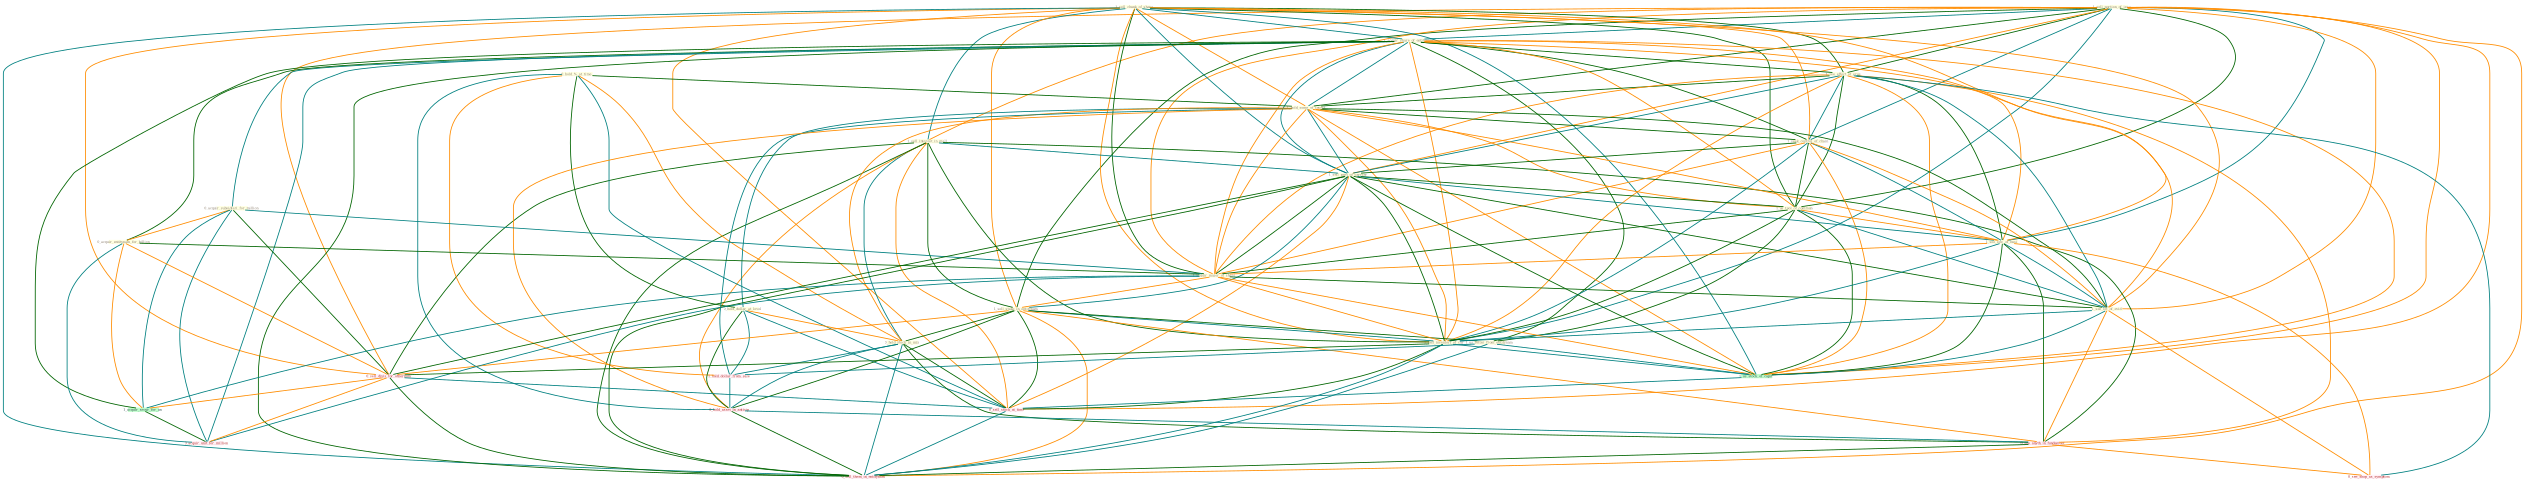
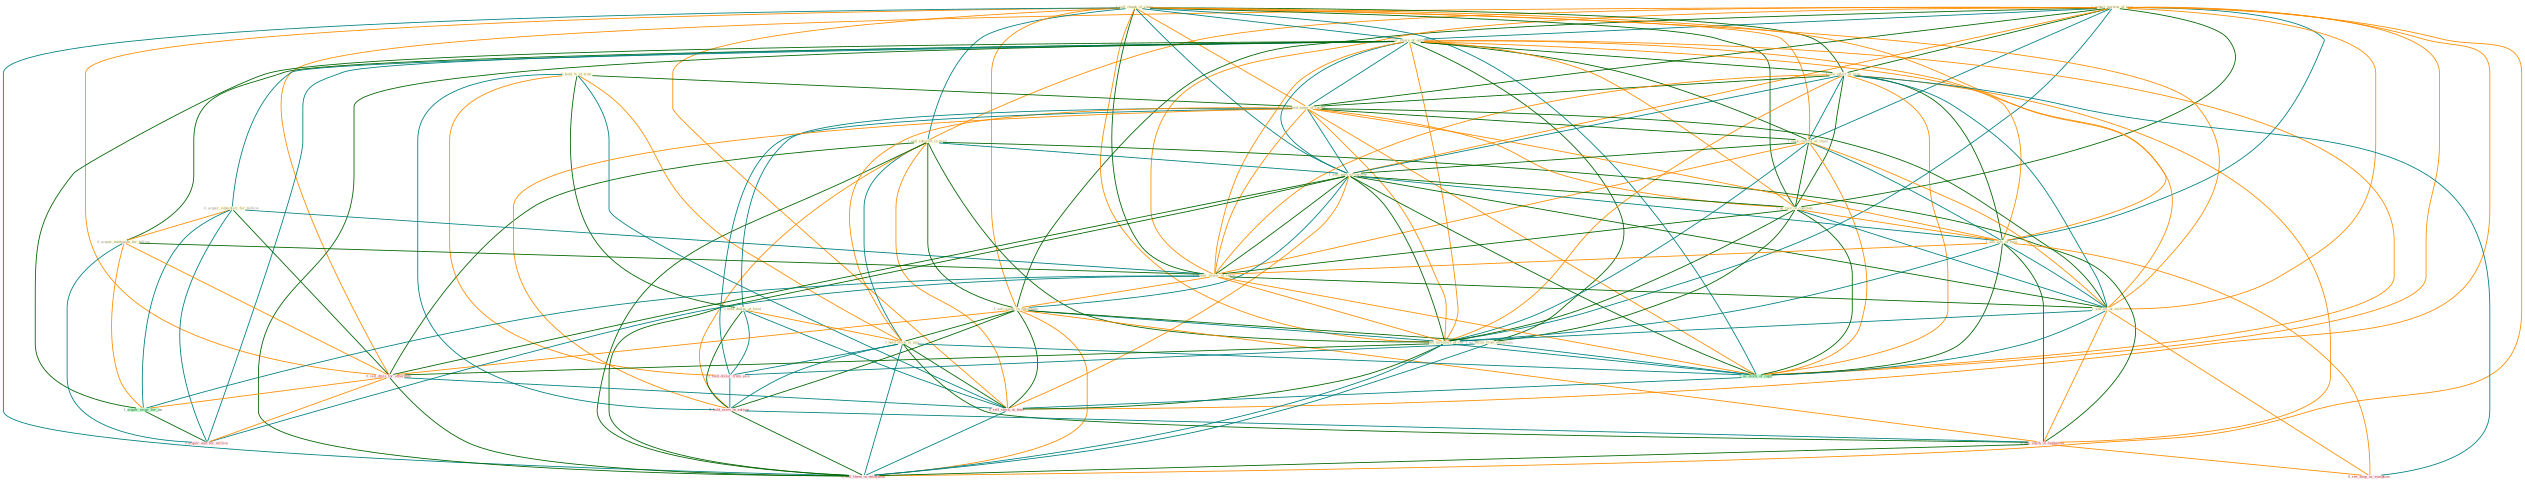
  graph {
    node [color="#ffffe0" fixedsize=true fontcolor="#8b7d6b" fontsize=4 shape=polygon style=filled]
    edge [color=darkorange w=1]
-   "1_sell_portion_of_issu " [height=.06 width=.5]
+   "1_sell_portion_of_issu " [height=.06 width=.5 label="1_acquir_portion_of_issu"]
    "1_sell_chunk_of_share " [height=.06 width=.5]
    "1_acquir_share_of_entitynam " [height=.06 width=.5]
    "1_see_effect_of_eros " [height=.06 width=.5]
    "1_sell_interest_in_mall " [height=.06 width=.5]
    "0_hold_%_at_time " [height=.06 width=.5]
    "1_hold_some_of_invest " [height=.06 width=.5]
    "0_acquir_subsidiari_for_million " [height=.06 width=.5]
    "0_hold_dollar_at_level " [height=.06 width=.5]
    "1_seek_control_of_chain " [height=.06 width=.5]
    "1_sell_part_of_carrier " [height=.06 width=.5]
    "1_sell_stake_in_entitynam " [height=.06 width=.5]
    "0_hold_stock_in_mix " [height=.06 width=.5]
    "1_us_tool_of_commun " [height=.06 width=.5]
    "0_acquir_entitynam_for_billion " [height=.06 width=.5]
    "1_see_low_of_busi " [height=.06 width=.5]
    "1_acquir_major_of_share " [height=.06 width=.5]
    "1_see_lot_of_evid " [height=.06 width=.5]
    "1_sell_inventori_of_car " [height=.06 width=.5]
    "1_us_letter_from_entitynam " [height=.06 width=.5]
    "0_sell_divis_for_othernum " [color="#fff0f5" fontcolor="#b22222" height=.06 width=.5]
    "1_hold_dollar_from_sale " [color="#fff0f5" fontcolor="#b22222" height=.06 width=.5]
    "0_hold_asset_in_anticip " [color="#fff0f5" fontcolor="#b22222" height=.06 width=.5]
    "0_sell_stock_at_time " [color="#fff0f5" fontcolor="#b22222" height=.06 width=.5]
    "0_see_anyth_in_fundament " [color="#fff0f5" fontcolor="#b22222" height=.06 width=.5]
    "0_acquir_unit_for_million " [color="#fff0f5" fontcolor="#b22222" height=.06 width=.5]
    "0_see_shop_as_symptom " [color="#fff0f5" fontcolor="#b22222" height=.06 width=.5]
    "0_sell_them_in_entitynam " [color="#fff0f5" fontcolor="#b22222" height=.06 width=.5]
    "1_us_stock_of_capit " [color="#BDFCC9" fontcolor="#2f4f4f" height=.06 width=.5]
    "1_acquir_secur_for_an " [color="#BDFCC9" fontcolor="#2f4f4f" height=.06 width=.5]
    subgraph sub_1 {
      "1_sell_portion_of_issu "
      "1_sell_chunk_of_share "
      "1_acquir_share_of_entitynam "
      "1_see_effect_of_eros "
      "1_sell_interest_in_mall "
      "0_hold_%_at_time "
      "1_hold_some_of_invest "
      "0_acquir_subsidiari_for_million "
      "0_hold_dollar_at_level "
      "1_seek_control_of_chain "
      "1_sell_part_of_carrier "
      "1_sell_stake_in_entitynam "
      "0_hold_stock_in_mix "
      "1_us_tool_of_commun "
      "0_acquir_entitynam_for_billion "
      "1_see_low_of_busi "
      "1_acquir_major_of_share "
      "1_see_lot_of_evid "
      "1_sell_inventori_of_car "
      "1_us_letter_from_entitynam "
    }
    subgraph sub_2 {
      "0_sell_divis_for_othernum "
      "1_hold_dollar_from_sale "
      "0_hold_asset_in_anticip "
      "0_sell_stock_at_time "
      "0_see_anyth_in_fundament "
      "0_acquir_unit_for_million "
      "0_see_shop_as_symptom "
      "0_sell_them_in_entitynam "
    }
    "1_sell_portion_of_issu " -- "1_acquir_share_of_entitynam " [color=teal]
    "1_sell_portion_of_issu " -- "1_see_effect_of_eros " [color=darkgreen]
    "1_sell_portion_of_issu " -- "1_sell_interest_in_mall "
    "1_sell_portion_of_issu " -- "1_hold_some_of_invest " [color=darkgreen]
    "1_sell_portion_of_issu " -- "1_seek_control_of_chain " [color=teal]
    "1_sell_portion_of_issu " -- "1_sell_part_of_carrier " [w=2]
    "1_sell_portion_of_issu " -- "1_sell_stake_in_entitynam " [color=darkgreen]
    "1_sell_portion_of_issu " -- "1_us_tool_of_commun " [color=darkgreen]
    "1_sell_portion_of_issu " -- "1_see_low_of_busi " [color=teal]
    "1_sell_portion_of_issu " -- "1_acquir_major_of_share "
    "1_sell_portion_of_issu " -- "1_see_lot_of_evid "
    "1_sell_portion_of_issu " -- "1_sell_inventori_of_car " [color=teal w=2]
    "1_sell_portion_of_issu " -- "0_sell_divis_for_othernum "
    "1_sell_portion_of_issu " -- "0_sell_stock_at_time "
    "1_sell_portion_of_issu " -- "0_sell_them_in_entitynam "
    "1_sell_portion_of_issu " -- "1_us_stock_of_capit "
    "1_sell_chunk_of_share " -- "1_acquir_share_of_entitynam " [color=teal]
    "1_sell_chunk_of_share " -- "1_see_effect_of_eros " [color=darkgreen]
    "1_sell_chunk_of_share " -- "1_sell_interest_in_mall " [color=teal]
    "1_sell_chunk_of_share " -- "1_hold_some_of_invest "
    "1_sell_chunk_of_share " -- "1_seek_control_of_chain "
    "1_sell_chunk_of_share " -- "1_sell_part_of_carrier " [color=teal w=2]
    "1_sell_chunk_of_share " -- "1_sell_stake_in_entitynam "
    "1_sell_chunk_of_share " -- "1_us_tool_of_commun " [color=darkgreen]
    "1_sell_chunk_of_share " -- "1_see_low_of_busi "
    "1_sell_chunk_of_share " -- "1_acquir_major_of_share " [color=darkgreen w=2]
    "1_sell_chunk_of_share " -- "1_see_lot_of_evid "
    "1_sell_chunk_of_share " -- "1_sell_inventori_of_car " [w=2]
    "1_sell_chunk_of_share " -- "0_sell_divis_for_othernum "
    "1_sell_chunk_of_share " -- "0_sell_stock_at_time "
    "1_sell_chunk_of_share " -- "0_sell_them_in_entitynam " [color=teal]
    "1_sell_chunk_of_share " -- "1_us_stock_of_capit " [color=teal]
    "1_acquir_share_of_entitynam " -- "1_see_effect_of_eros " [color=darkgreen]
    "1_acquir_share_of_entitynam " -- "1_hold_some_of_invest " [color=teal]
    "1_acquir_share_of_entitynam " -- "0_acquir_subsidiari_for_million " [color=teal]
    "1_acquir_share_of_entitynam " -- "1_seek_control_of_chain " [color=darkgreen]
    "1_acquir_share_of_entitynam " -- "1_sell_part_of_carrier " [color=teal]
    "1_acquir_share_of_entitynam " -- "1_us_tool_of_commun "
    "1_acquir_share_of_entitynam " -- "0_acquir_entitynam_for_billion " [color=darkgreen]
    "1_acquir_share_of_entitynam " -- "1_see_low_of_busi "
    "1_acquir_share_of_entitynam " -- "1_acquir_major_of_share " [w=2]
    "1_acquir_share_of_entitynam " -- "1_see_lot_of_evid "
    "1_acquir_share_of_entitynam " -- "1_sell_inventori_of_car "
    "1_acquir_share_of_entitynam " -- "1_us_letter_from_entitynam " [color=darkgreen]
    "1_acquir_share_of_entitynam " -- "0_acquir_unit_for_million " [color=teal]
    "1_acquir_share_of_entitynam " -- "0_sell_them_in_entitynam " [color=darkgreen]
    "1_acquir_share_of_entitynam " -- "1_us_stock_of_capit "
    "1_acquir_share_of_entitynam " -- "1_acquir_secur_for_an " [color=darkgreen]
    "1_see_effect_of_eros " -- "1_hold_some_of_invest " [color=darkgreen]
    "1_see_effect_of_eros " -- "1_seek_control_of_chain " [color=teal]
    "1_see_effect_of_eros " -- "1_sell_part_of_carrier " [color=teal]
    "1_see_effect_of_eros " -- "1_us_tool_of_commun " [color=darkgreen]
    "1_see_effect_of_eros " -- "1_see_low_of_busi " [color=darkgreen w=2]
    "1_see_effect_of_eros " -- "1_acquir_major_of_share "
    "1_see_effect_of_eros " -- "1_see_lot_of_evid " [color=teal w=2]
    "1_see_effect_of_eros " -- "1_sell_inventori_of_car "
    "1_see_effect_of_eros " -- "0_see_anyth_in_fundament "
    "1_see_effect_of_eros " -- "0_see_shop_as_symptom " [color=teal]
    "1_see_effect_of_eros " -- "1_us_stock_of_capit "
    "1_sell_interest_in_mall " -- "1_sell_part_of_carrier " [color=teal]
    "1_sell_interest_in_mall " -- "1_sell_stake_in_entitynam " [color=darkgreen w=2]
    "1_sell_interest_in_mall " -- "0_hold_stock_in_mix " [color=teal]
    "1_sell_interest_in_mall " -- "1_sell_inventori_of_car " [color=darkgreen]
    "1_sell_interest_in_mall " -- "0_sell_divis_for_othernum " [color=darkgreen]
    "1_sell_interest_in_mall " -- "0_hold_asset_in_anticip "
    "1_sell_interest_in_mall " -- "0_sell_stock_at_time "
    "1_sell_interest_in_mall " -- "0_see_anyth_in_fundament " [color=darkgreen]
    "1_sell_interest_in_mall " -- "0_sell_them_in_entitynam " [color=darkgreen w=2]
    "0_hold_%_at_time " -- "1_hold_some_of_invest " [color=darkgreen]
    "0_hold_%_at_time " -- "0_hold_dollar_at_level " [color=darkgreen w=2]
    "0_hold_%_at_time " -- "0_hold_stock_in_mix "
    "0_hold_%_at_time " -- "1_hold_dollar_from_sale "
    "0_hold_%_at_time " -- "0_hold_asset_in_anticip " [color=teal]
    "0_hold_%_at_time " -- "0_sell_stock_at_time " [color=teal w=2]
    "1_hold_some_of_invest " -- "0_hold_dollar_at_level " [color=teal]
    "1_hold_some_of_invest " -- "1_seek_control_of_chain " [color=darkgreen]
    "1_hold_some_of_invest " -- "1_sell_part_of_carrier " [color=teal]
    "1_hold_some_of_invest " -- "0_hold_stock_in_mix "
    "1_hold_some_of_invest " -- "1_us_tool_of_commun "
    "1_hold_some_of_invest " -- "1_see_low_of_busi "
    "1_hold_some_of_invest " -- "1_acquir_major_of_share "
    "1_hold_some_of_invest " -- "1_see_lot_of_evid " [color=darkgreen]
    "1_hold_some_of_invest " -- "1_sell_inventori_of_car "
    "1_hold_some_of_invest " -- "1_hold_dollar_from_sale " [color=teal]
    "1_hold_some_of_invest " -- "0_hold_asset_in_anticip "
    "1_hold_some_of_invest " -- "1_us_stock_of_capit "
    "0_acquir_subsidiari_for_million " -- "0_acquir_entitynam_for_billion " [w=2]
    "0_acquir_subsidiari_for_million " -- "1_acquir_major_of_share " [color=teal]
    "0_acquir_subsidiari_for_million " -- "0_sell_divis_for_othernum " [color=darkgreen]
    "0_acquir_subsidiari_for_million " -- "0_acquir_unit_for_million " [color=teal w=3]
    "0_acquir_subsidiari_for_million " -- "1_acquir_secur_for_an " [color=teal w=2]
    "0_hold_dollar_at_level " -- "0_hold_stock_in_mix "
    "0_hold_dollar_at_level " -- "1_hold_dollar_from_sale " [color=teal w=2]
    "0_hold_dollar_at_level " -- "0_hold_asset_in_anticip " [color=darkgreen]
    "0_hold_dollar_at_level " -- "0_sell_stock_at_time " [color=teal]
    "1_seek_control_of_chain " -- "1_sell_part_of_carrier " [color=darkgreen]
    "1_seek_control_of_chain " -- "1_us_tool_of_commun " [color=darkgreen]
    "1_seek_control_of_chain " -- "1_see_low_of_busi " [color=teal]
    "1_seek_control_of_chain " -- "1_acquir_major_of_share "
    "1_seek_control_of_chain " -- "1_see_lot_of_evid "
    "1_seek_control_of_chain " -- "1_sell_inventori_of_car " [color=teal]
    "1_seek_control_of_chain " -- "1_us_stock_of_capit "
    "1_sell_part_of_carrier " -- "1_sell_stake_in_entitynam " [color=teal]
    "1_sell_part_of_carrier " -- "1_us_tool_of_commun " [color=darkgreen]
    "1_sell_part_of_carrier " -- "1_see_low_of_busi " [color=teal]
    "1_sell_part_of_carrier " -- "1_acquir_major_of_share " [color=darkgreen]
    "1_sell_part_of_carrier " -- "1_see_lot_of_evid " [color=darkgreen]
    "1_sell_part_of_carrier " -- "1_sell_inventori_of_car " [color=darkgreen w=2]
    "1_sell_part_of_carrier " -- "0_sell_divis_for_othernum " [color=darkgreen]
    "1_sell_part_of_carrier " -- "0_sell_stock_at_time "
    "1_sell_part_of_carrier " -- "0_sell_them_in_entitynam " [color=darkgreen]
    "1_sell_part_of_carrier " -- "1_us_stock_of_capit " [color=darkgreen]
    "1_sell_stake_in_entitynam " -- "0_hold_stock_in_mix " [color=darkgreen]
    "1_sell_stake_in_entitynam " -- "1_sell_inventori_of_car " [color=teal]
    "1_sell_stake_in_entitynam " -- "1_us_letter_from_entitynam " [color=darkgreen]
    "1_sell_stake_in_entitynam " -- "0_sell_divis_for_othernum "
    "1_sell_stake_in_entitynam " -- "0_hold_asset_in_anticip " [color=darkgreen]
    "1_sell_stake_in_entitynam " -- "0_sell_stock_at_time " [color=darkgreen]
    "1_sell_stake_in_entitynam " -- "0_see_anyth_in_fundament "
    "1_sell_stake_in_entitynam " -- "0_sell_them_in_entitynam " [w=3]
    "0_hold_stock_in_mix " -- "1_hold_dollar_from_sale " [color=teal]
    "0_hold_stock_in_mix " -- "0_hold_asset_in_anticip " [color=teal w=2]
    "0_hold_stock_in_mix " -- "0_sell_stock_at_time " [color=darkgreen]
    "0_hold_stock_in_mix " -- "0_see_anyth_in_fundament " [color=darkgreen]
    "0_hold_stock_in_mix " -- "0_sell_them_in_entitynam " [color=teal]
+   "0_hold_stock_in_mix " -- "1_us_stock_of_capit " [color=teal]
    "1_us_tool_of_commun " -- "1_see_low_of_busi "
    "1_us_tool_of_commun " -- "1_acquir_major_of_share " [color=darkgreen]
    "1_us_tool_of_commun " -- "1_see_lot_of_evid " [color=teal]
    "1_us_tool_of_commun " -- "1_sell_inventori_of_car " [color=darkgreen]
    "1_us_tool_of_commun " -- "1_us_letter_from_entitynam " [color=darkgreen]
    "1_us_tool_of_commun " -- "1_us_stock_of_capit " [color=darkgreen w=2]
    "0_acquir_entitynam_for_billion " -- "1_acquir_major_of_share " [color=darkgreen]
    "0_acquir_entitynam_for_billion " -- "0_sell_divis_for_othernum "
    "0_acquir_entitynam_for_billion " -- "0_acquir_unit_for_million " [color=teal w=2]
    "0_acquir_entitynam_for_billion " -- "1_acquir_secur_for_an " [w=2]
    "1_see_low_of_busi " -- "1_acquir_major_of_share "
    "1_see_low_of_busi " -- "1_see_lot_of_evid " [color=teal w=2]
    "1_see_low_of_busi " -- "1_sell_inventori_of_car " [color=teal]
    "1_see_low_of_busi " -- "0_see_anyth_in_fundament " [color=darkgreen]
    "1_see_low_of_busi " -- "0_see_shop_as_symptom "
    "1_see_low_of_busi " -- "1_us_stock_of_capit " [color=darkgreen]
    "1_acquir_major_of_share " -- "1_sell_stake_in_entitynam "
    "1_acquir_major_of_share " -- "1_see_lot_of_evid " [color=darkgreen]
    "1_acquir_major_of_share " -- "1_sell_inventori_of_car "
    "1_acquir_major_of_share " -- "0_acquir_unit_for_million " [color=teal]
    "1_acquir_major_of_share " -- "1_us_stock_of_capit "
    "1_acquir_major_of_share " -- "1_acquir_secur_for_an " [color=teal]
    "1_see_lot_of_evid " -- "1_sell_inventori_of_car " [color=teal]
    "1_see_lot_of_evid " -- "0_see_anyth_in_fundament "
    "1_see_lot_of_evid " -- "0_see_shop_as_symptom "
    "1_see_lot_of_evid " -- "1_us_stock_of_capit " [color=teal]
    "1_sell_inventori_of_car " -- "0_sell_divis_for_othernum " [color=darkgreen]
    "1_sell_inventori_of_car " -- "0_sell_stock_at_time " [color=darkgreen]
    "1_sell_inventori_of_car " -- "0_sell_them_in_entitynam " [color=teal]
    "1_sell_inventori_of_car " -- "1_us_stock_of_capit " [color=teal]
    "1_us_letter_from_entitynam " -- "1_hold_dollar_from_sale " [color=teal]
    "1_us_letter_from_entitynam " -- "0_sell_them_in_entitynam " [color=teal]
    "1_us_letter_from_entitynam " -- "1_us_stock_of_capit " [color=teal]
    "0_sell_divis_for_othernum " -- "0_sell_stock_at_time " [color=teal]
    "0_sell_divis_for_othernum " -- "0_acquir_unit_for_million "
    "0_sell_divis_for_othernum " -- "0_sell_them_in_entitynam " [color=darkgreen]
    "0_sell_divis_for_othernum " -- "1_acquir_secur_for_an "
    "1_hold_dollar_from_sale " -- "0_hold_asset_in_anticip " [color=teal]
    "0_hold_asset_in_anticip " -- "0_see_anyth_in_fundament " [color=teal]
    "0_hold_asset_in_anticip " -- "0_sell_them_in_entitynam " [color=darkgreen]
    "0_sell_stock_at_time " -- "0_sell_them_in_entitynam " [color=teal]
    "0_see_anyth_in_fundament " -- "0_see_shop_as_symptom "
    "0_see_anyth_in_fundament " -- "0_sell_them_in_entitynam " [color=darkgreen]
    "1_us_stock_of_capit " -- "0_sell_stock_at_time " [color=teal]
    "1_acquir_secur_for_an " -- "0_acquir_unit_for_million " [color=darkgreen w=2]
  }
